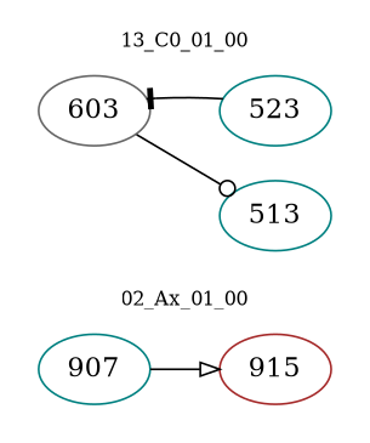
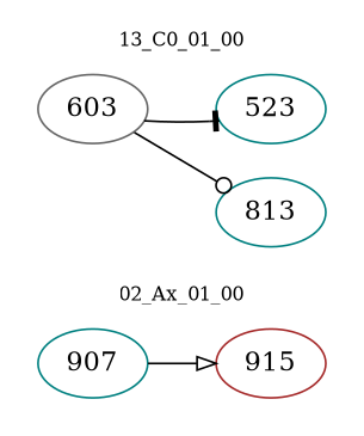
  digraph {
    rankdir=LR
    node [color=teal]
    edge [color=black]
    n1 [label=907]
    n2 [color=brown label=915]
    n3 [color=gray40 label=603]
-   n4 [label=513]
+   n4 [label=813]
    n5 [label=523]
    subgraph cluster_1 {
      color=white
      fontsize=10
      label="02_Ax_01_00"
      n1
      n2
    }
    subgraph cluster_2 {
      color=white
      fontsize=10
      label="13_C0_01_00"
      n3
      n4
      n5
    }
    n1 -> n2 [arrowhead=onormal]
    n3 -> n4 [arrowhead=odot]
-   n5 -> n3 [arrowhead=tee]
+   n3 -> n5 [arrowhead=tee]
  }
